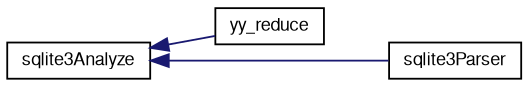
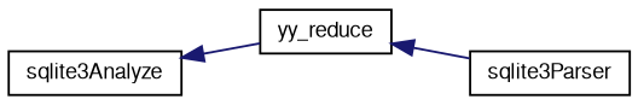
  digraph {
    rankdir=LR
    node [color=black fillcolor=white fontname=FreeSans fontsize=10 shape=record style=filled]
    edge [color=midnightblue dir=back fontname=FreeSans fontsize=10 labelfontname=FreeSans labelfontsize=10 style=solid]
    n1 [height=0.2 label=sqlite3Analyze width=0.4]
    n2 [height=0.2 label=yy_reduce width=0.4]
    n3 [height=0.2 label=sqlite3Parser width=0.4]
    n1 -> n2
-   n1 -> n3
+   n2 -> n3
  }
